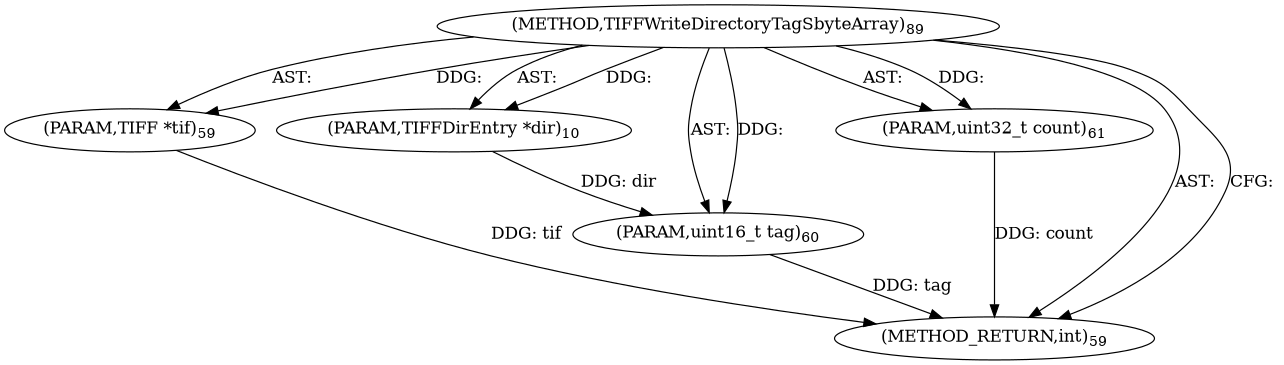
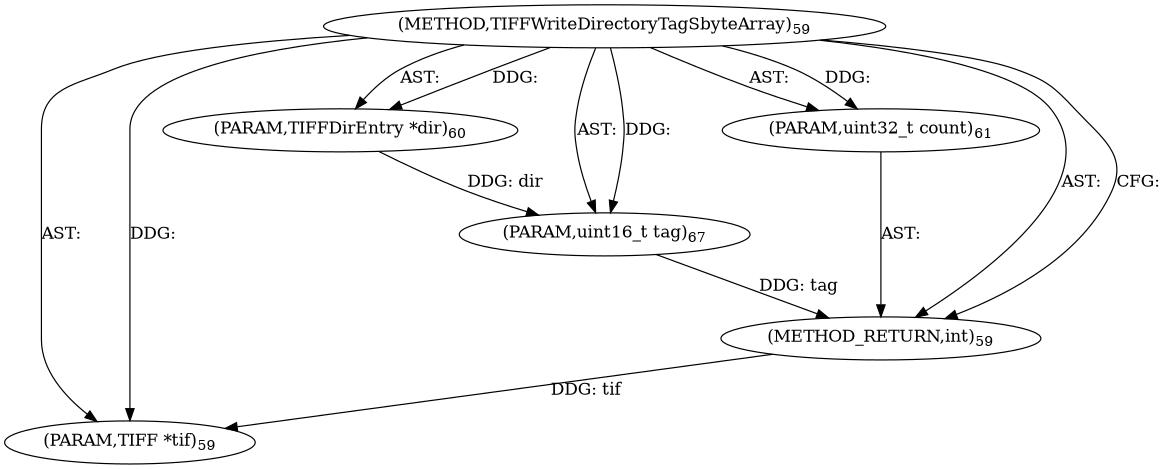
  digraph {
-   n1 [label=<(METHOD,TIFFWriteDirectoryTagSbyteArray)<SUB>89</SUB>>]
+   n1 [label=<(METHOD,TIFFWriteDirectoryTagSbyteArray)<SUB>59</SUB>>]
    n2 [label=<(PARAM,TIFF *tif)<SUB>59</SUB>>]
-   n3 [label=<(PARAM,TIFFDirEntry *dir)<SUB>10</SUB>>]
-   n4 [label=<(PARAM,uint16_t tag)<SUB>60</SUB>>]
+   n3 [label=<(PARAM,TIFFDirEntry *dir)<SUB>60</SUB>>]
+   n4 [label=<(PARAM,uint16_t tag)<SUB>67</SUB>>]
    n5 [label=<(PARAM,uint32_t count)<SUB>61</SUB>>]
    n6 [label=<(METHOD_RETURN,int)<SUB>59</SUB>>]
    n1 -> n2 [label="AST: "]
    n1 -> n2 [label="DDG: "]
    n1 -> n3 [label="AST: "]
    n1 -> n3 [label="DDG: "]
    n1 -> n4 [label="AST: "]
    n1 -> n4 [label="DDG: "]
    n1 -> n5 [label="AST: "]
    n1 -> n5 [label="DDG: "]
    n1 -> n6 [label="AST: "]
    n1 -> n6 [label="CFG: "]
-   n2 -> n6 [label="DDG: tif"]
+   n6 -> n2 [label="DDG: tif"]
    n3 -> n4 [label="DDG: dir"]
    n4 -> n6 [label="DDG: tag"]
-   n5 -> n6 [label="DDG: count"]
+   n5 -> n6 [label="AST: "]
  }
